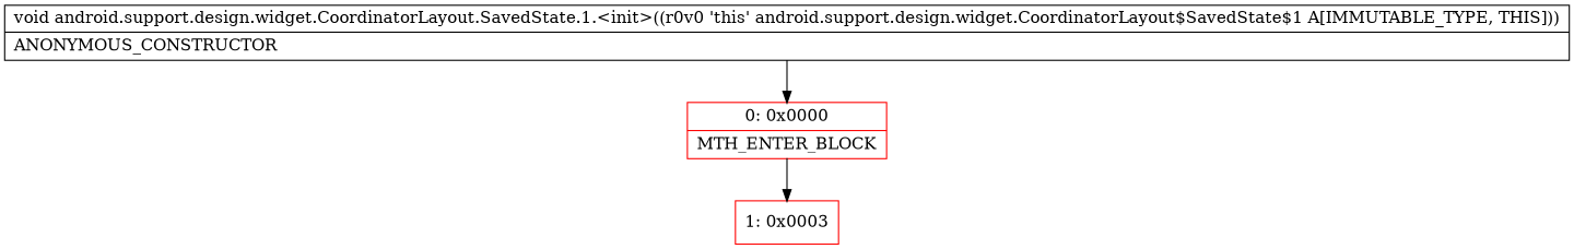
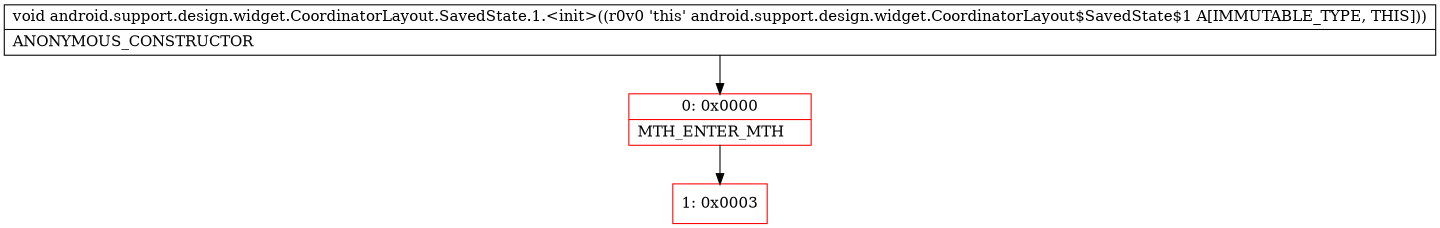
  digraph {
    node [color=red shape=record]
-   n1 [label="{0\:\ 0x0000|MTH_ENTER_BLOCK\l}"]
+   n1 [label="{0\:\ 0x0000|MTH_ENTER_MTH\l}"]
    n2 [label="{1\:\ 0x0003}"]
    n3 [label="{void android.support.design.widget.CoordinatorLayout.SavedState.1.\<init\>((r0v0 'this' android.support.design.widget.CoordinatorLayout$SavedState$1 A[IMMUTABLE_TYPE, THIS]))  | ANONYMOUS_CONSTRUCTOR\l}" color=""]
    subgraph cluster_1 {
      label="R(0)"
    }
    n1 -> n2
    n3 -> n1
  }
